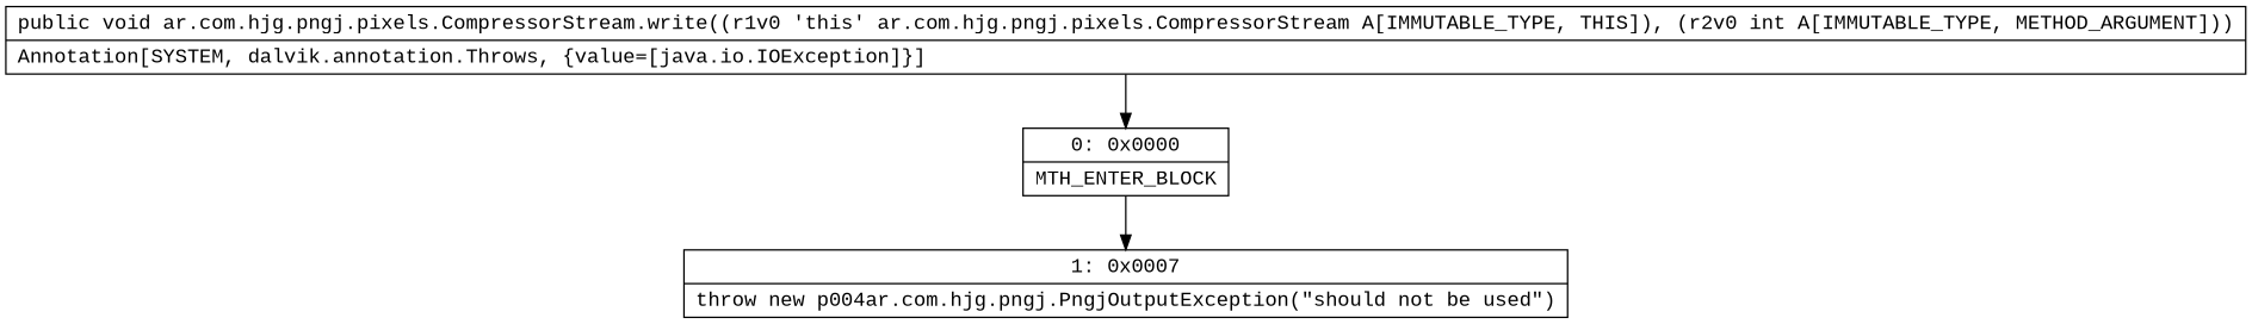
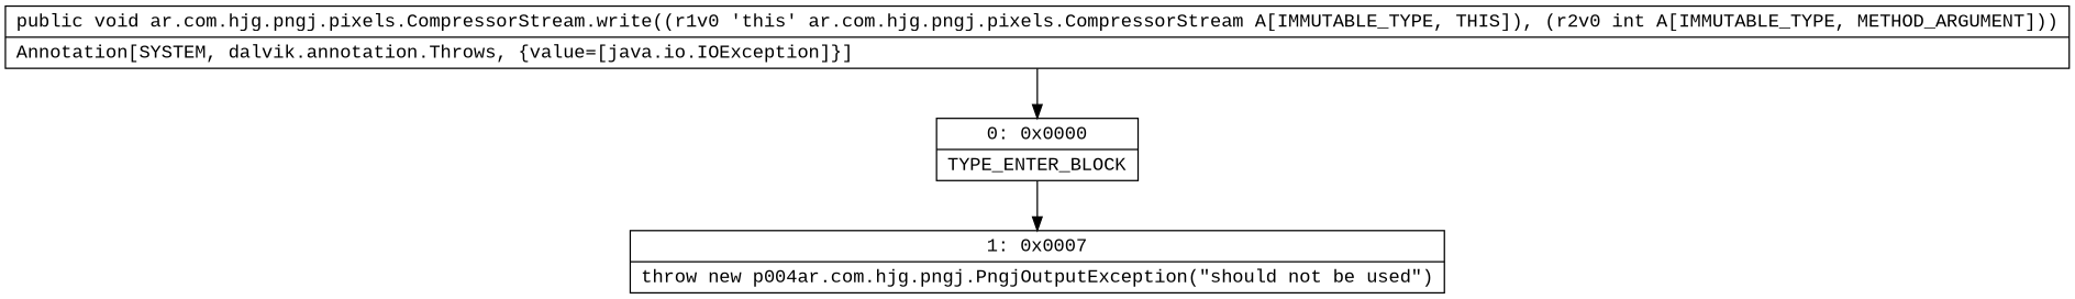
  digraph {
    fontname="Liberation Mono"
    node [shape=record fontname="Liberation Mono"]
    edge [fontname="Liberation Mono"]
-   n1 [label="{0\:\ 0x0000|MTH_ENTER_BLOCK\l}"]
+   n1 [label="{0\:\ 0x0000|TYPE_ENTER_BLOCK\l}"]
    n2 [label="{1\:\ 0x0007|throw new p004ar.com.hjg.pngj.PngjOutputException(\"should not be used\")\l}"]
    n3 [label="{public void ar.com.hjg.pngj.pixels.CompressorStream.write((r1v0 'this' ar.com.hjg.pngj.pixels.CompressorStream A[IMMUTABLE_TYPE, THIS]), (r2v0 int A[IMMUTABLE_TYPE, METHOD_ARGUMENT]))  | Annotation[SYSTEM, dalvik.annotation.Throws, \{value=[java.io.IOException]\}]\l}"]
    n1 -> n2
    n3 -> n1
  }
